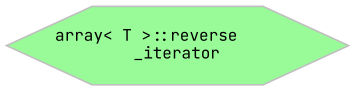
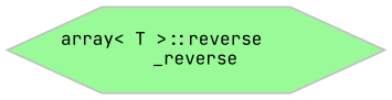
  digraph {
    rankdir=LR
    fontname="JetBrains Mono"
-   n1 [color=grey75 fillcolor=palegreen fontname="JetBrains Mono" fontsize=10 height=0.2 label="array\< T \>::reverse\l_iterator" shape=hexagon style=filled width=0.4]
+   n1 [color=grey75 fillcolor=palegreen fontname="JetBrains Mono" fontsize=10 height=0.2 label="array\< T \>::reverse\l_reverse" shape=hexagon style=filled width=0.4]
  }
